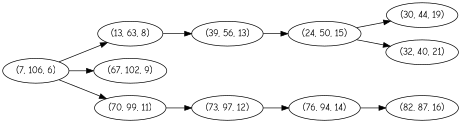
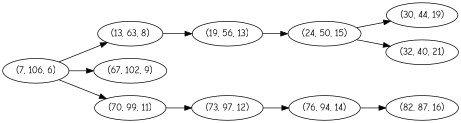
  digraph {
    fontname="Comic Neue"
    rankdir=LR
    node [fontname="Comic Neue"]
    edge [fontname="Comic Neue"]
    "(7, 106, 6)"
    "(13, 63, 8)"
    "(67, 102, 9)"
    "(70, 99, 11)"
-   "(19, 56, 13)" [label="(39, 56, 13)"]
+   "(19, 56, 13)"
    "(24, 50, 15)"
    "(30, 44, 19)"
    "(32, 40, 21)"
    "(73, 97, 12)"
    "(76, 94, 14)"
    "(82, 87, 16)"
    "(7, 106, 6)" -> "(13, 63, 8)"
    "(7, 106, 6)" -> "(67, 102, 9)"
    "(7, 106, 6)" -> "(70, 99, 11)"
    "(13, 63, 8)" -> "(19, 56, 13)"
    "(70, 99, 11)" -> "(73, 97, 12)"
    "(19, 56, 13)" -> "(24, 50, 15)"
    "(24, 50, 15)" -> "(30, 44, 19)"
    "(24, 50, 15)" -> "(32, 40, 21)"
    "(73, 97, 12)" -> "(76, 94, 14)"
    "(76, 94, 14)" -> "(82, 87, 16)"
  }
